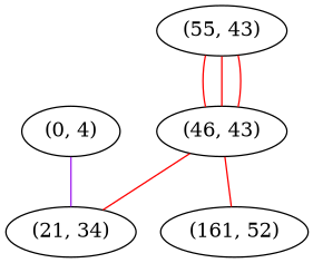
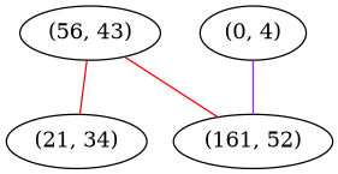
  graph {
    edge [color=red weight=1]
-   "(55, 43)"
-   "(56, 43)" [label="(46, 43)"]
+   "(56, 43)"
    "(21, 34)"
    "(161, 52)"
    n5 [label="(0, 4)"]
-   "(55, 43)" -- "(56, 43)"
-   "(55, 43)" -- "(56, 43)"
-   "(55, 43)" -- "(56, 43)"
    "(56, 43)" -- "(21, 34)"
    "(56, 43)" -- "(161, 52)"
-   n5 -- "(21, 34)" [color=purple weight=4]
+   n5 -- "(161, 52)" [color=purple weight=4]
  }
